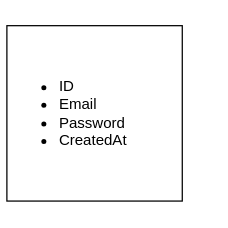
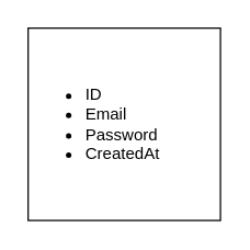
  <mxCell id="0" />
  <mxCell id="1" parent="0" />
- <mxCell id="2" value="&lt;ul&gt;&lt;li&gt;ID&lt;/li&gt;&lt;li&gt;Email&lt;/li&gt;&lt;li&gt;Password&lt;/li&gt;&lt;li&gt;CreatedAt&lt;/li&gt;&lt;/ul&gt;" style="whiteSpace=wrap;html=1;aspect=fixed;align=left;" vertex="1" parent="1"><mxGeometry x="5" y="20" width="140" height="140" as="geometry" /></mxCell>
+ <mxCell id="2" value="&lt;ul&gt;&lt;li&gt;ID&lt;/li&gt;&lt;li&gt;Email&lt;/li&gt;&lt;li&gt;Password&lt;/li&gt;&lt;li&gt;CreatedAt&lt;/li&gt;&lt;/ul&gt;" style="whiteSpace=wrap;html=1;aspect=fixed;align=left;" vertex="1" parent="1"><mxGeometry x="20" y="20" width="140" height="140" as="geometry" /></mxCell>
